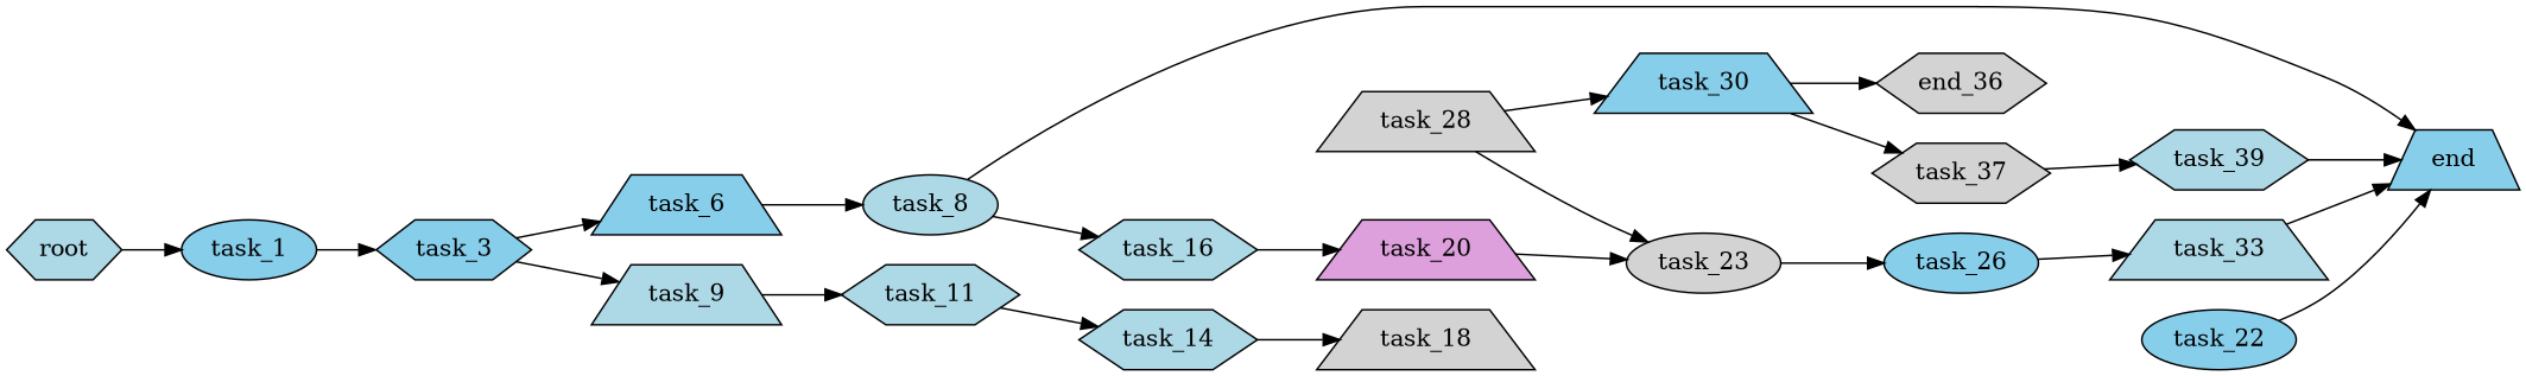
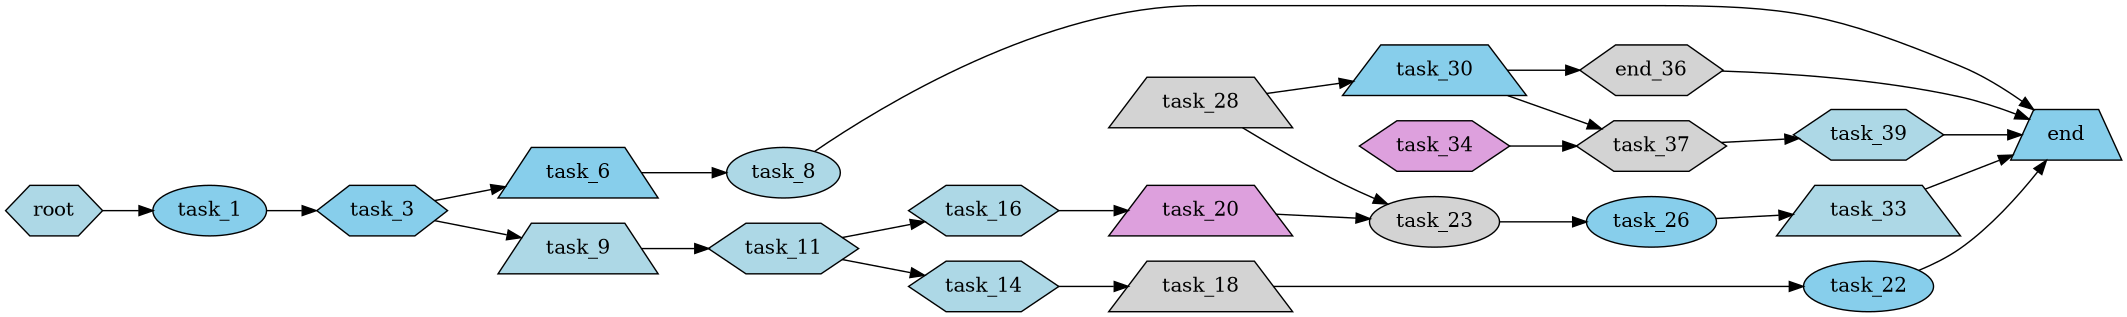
  digraph {
    rankdir=LR
    node [fillcolor=lightblue shape=hexagon style=filled]
    task_1 [fillcolor=skyblue shape=ellipse]
    root
    task_3 [fillcolor=skyblue]
    task_6 [fillcolor=skyblue shape=trapezium]
    task_9 [shape=trapezium]
    task_8 [shape=ellipse]
    task_11
    end [fillcolor=skyblue shape=trapezium]
    task_14
    task_16
    task_18 [fillcolor=lightgrey shape=trapezium]
    task_20 [fillcolor=plum shape=trapezium]
    task_22 [fillcolor=skyblue shape=ellipse]
    task_23 [fillcolor=lightgrey shape=ellipse]
    task_26 [fillcolor=skyblue shape=ellipse]
    task_33 [shape=trapezium]
    task_28 [fillcolor=lightgrey shape=trapezium]
    task_30 [fillcolor=skyblue shape=trapezium]
    n19 [fillcolor=lightgrey label=end_36]
    task_37 [fillcolor=lightgrey]
+   task_34 [fillcolor=plum]
    task_39
    task_1 -> task_3
    root -> task_1
    task_3 -> task_6
    task_3 -> task_9
    task_6 -> task_8
    task_9 -> task_11
    task_8 -> end
    task_11 -> task_14
-   task_8 -> task_16
+   task_11 -> task_16
    task_14 -> task_18
    task_16 -> task_20
+   task_18 -> task_22
    task_20 -> task_23
    task_22 -> end
    task_23 -> task_26
    task_26 -> task_33
    task_33 -> end
    task_28 -> task_23
    task_28 -> task_30
    task_30 -> n19
    task_30 -> task_37
+   n19 -> end
    task_37 -> task_39
+   task_34 -> task_37
    task_39 -> end
  }
